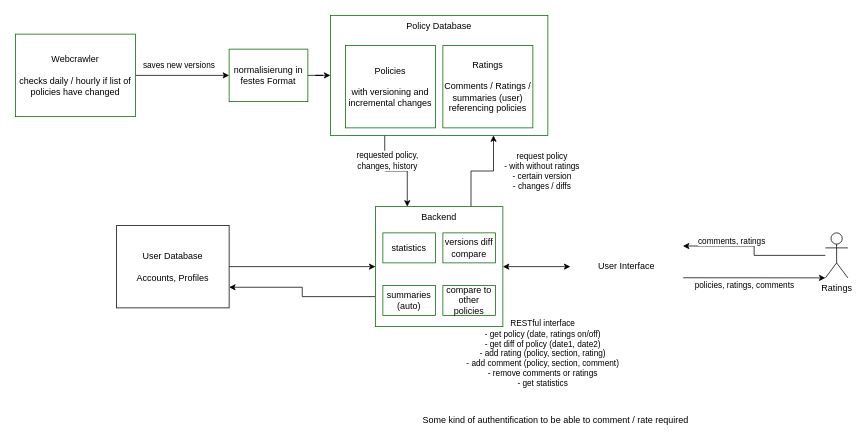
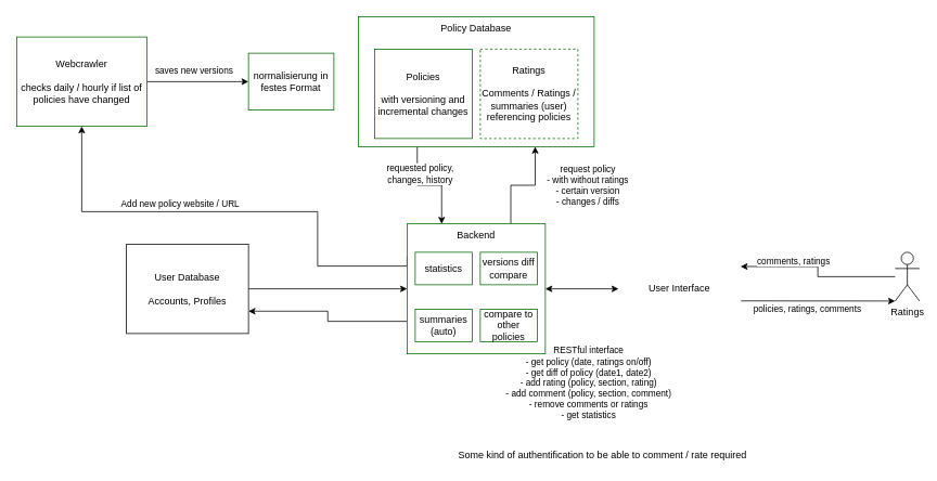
  <mxCell id="0" />
  <mxCell id="1" parent="0" />
  <mxCell id="2" style="edgeStyle=orthogonalEdgeStyle;rounded=0;orthogonalLoop=1;jettySize=auto;html=1;" parent="1" source="4" target="30" edge="1"><mxGeometry relative="1" as="geometry" /></mxCell>
  <mxCell id="3" value="saves new versions" style="edgeLabel;html=1;align=center;verticalAlign=middle;resizable=0;points=[];" parent="2" vertex="1" connectable="0"><mxGeometry x="-0.31" y="-2" relative="1" as="geometry"><mxPoint x="14" y="-17" as="offset" /></mxGeometry></mxCell>
  <mxCell id="4" value="Webcrawler&lt;br&gt;&lt;br&gt;checks daily / hourly if list of policies have changed" style="rounded=0;whiteSpace=wrap;html=1;strokeColor=#006600;" parent="1" vertex="1"><mxGeometry x="20" y="45" width="160" height="110" as="geometry" /></mxCell>
  <mxCell id="5" style="edgeStyle=orthogonalEdgeStyle;rounded=0;orthogonalLoop=1;jettySize=auto;html=1;exitX=0.25;exitY=1;exitDx=0;exitDy=0;entryX=0.25;entryY=0;entryDx=0;entryDy=0;" parent="1" source="7" target="23" edge="1"><mxGeometry relative="1" as="geometry" /></mxCell>
  <mxCell id="6" value="requested policy, &lt;br&gt;changes, history" style="edgeLabel;html=1;align=center;verticalAlign=middle;resizable=0;points=[];" parent="5" vertex="1" connectable="0"><mxGeometry x="-0.336" y="3" relative="1" as="geometry"><mxPoint y="-8" as="offset" /></mxGeometry></mxCell>
  <mxCell id="7" value="Policy Database" style="rounded=0;whiteSpace=wrap;html=1;verticalAlign=top;strokeColor=#006600;" parent="1" vertex="1"><mxGeometry x="440" y="20" width="290" height="160" as="geometry" /></mxCell>
  <mxCell id="8" style="edgeStyle=orthogonalEdgeStyle;rounded=0;orthogonalLoop=1;jettySize=auto;html=1;entryX=0.75;entryY=1;entryDx=0;entryDy=0;exitX=0.75;exitY=0;exitDx=0;exitDy=0;" parent="1" source="23" target="7" edge="1"><mxGeometry relative="1" as="geometry" /></mxCell>
  <mxCell id="9" value="request policy&lt;br&gt;- with without ratings&lt;br&gt;- certain version&lt;br&gt;- changes / diffs" style="edgeLabel;html=1;align=center;verticalAlign=middle;resizable=0;points=[];" parent="8" vertex="1" connectable="0"><mxGeometry x="-0.178" y="-2" relative="1" as="geometry"><mxPoint x="90" y="-2" as="offset" /></mxGeometry></mxCell>
  <mxCell id="10" style="edgeStyle=orthogonalEdgeStyle;rounded=0;orthogonalLoop=1;jettySize=auto;html=1;entryX=0;entryY=1;entryDx=0;entryDy=0;entryPerimeter=0;exitX=0.994;exitY=0.635;exitDx=0;exitDy=0;exitPerimeter=0;" parent="1" source="15" target="18" edge="1"><mxGeometry relative="1" as="geometry"><mxPoint x="650" y="380" as="sourcePoint" /><Array as="points"><mxPoint x="910" y="370" /></Array></mxGeometry></mxCell>
  <mxCell id="11" value="policies, ratings, comments" style="edgeLabel;html=1;align=center;verticalAlign=middle;resizable=0;points=[];" parent="10" vertex="1" connectable="0"><mxGeometry x="-0.564" relative="1" as="geometry"><mxPoint x="40" y="10" as="offset" /></mxGeometry></mxCell>
  <mxCell id="12" style="edgeStyle=orthogonalEdgeStyle;rounded=0;orthogonalLoop=1;jettySize=auto;html=1;entryX=1;entryY=0.75;entryDx=0;entryDy=0;exitX=0;exitY=0.75;exitDx=0;exitDy=0;" parent="1" source="23" target="20" edge="1"><mxGeometry relative="1" as="geometry" /></mxCell>
  <mxCell id="13" style="edgeStyle=orthogonalEdgeStyle;rounded=0;orthogonalLoop=1;jettySize=auto;html=1;startArrow=classic;startFill=1;" parent="1" source="15" target="23" edge="1"><mxGeometry relative="1" as="geometry" /></mxCell>
  <mxCell id="14" value="RESTful interface&lt;br&gt;- get policy (date, ratings on/off)&lt;br&gt;- get diff of policy (date1, date2)&lt;br&gt;- add rating (policy, section, rating)&lt;br&gt;- add comment (policy, section, comment)&lt;br&gt;- remove comments or ratings&lt;br&gt;- get statistics" style="edgeLabel;html=1;align=center;verticalAlign=middle;resizable=0;points=[];" parent="13" vertex="1" connectable="0"><mxGeometry x="0.164" relative="1" as="geometry"><mxPoint x="14" y="115" as="offset" /></mxGeometry></mxCell>
  <mxCell id="15" value="User Interface" style="rounded=0;whiteSpace=wrap;html=1;strokeColor=#FFFFFF;" parent="1" vertex="1"><mxGeometry x="760" y="300" width="150" height="110" as="geometry" /></mxCell>
  <mxCell id="16" style="edgeStyle=orthogonalEdgeStyle;rounded=0;orthogonalLoop=1;jettySize=auto;html=1;entryX=1;entryY=0.25;entryDx=0;entryDy=0;" parent="1" source="18" target="15" edge="1"><mxGeometry relative="1" as="geometry" /></mxCell>
  <mxCell id="17" value="comments, ratings" style="edgeLabel;html=1;align=center;verticalAlign=middle;resizable=0;points=[];" parent="16" vertex="1" connectable="0"><mxGeometry x="0.393" y="1" relative="1" as="geometry"><mxPoint x="3" y="-8" as="offset" /></mxGeometry></mxCell>
  <mxCell id="18" value="Ratings" style="shape=umlActor;verticalLabelPosition=bottom;verticalAlign=top;html=1;outlineConnect=0;" parent="1" vertex="1"><mxGeometry x="1100" y="310" width="30" height="60" as="geometry" /></mxCell>
  <mxCell id="19" style="edgeStyle=orthogonalEdgeStyle;rounded=0;orthogonalLoop=1;jettySize=auto;html=1;entryX=0;entryY=0.5;entryDx=0;entryDy=0;exitX=1;exitY=0.5;exitDx=0;exitDy=0;" parent="1" source="20" target="23" edge="1"><mxGeometry relative="1" as="geometry" /></mxCell>
  <mxCell id="20" value="User Database&lt;br&gt;&lt;br&gt;Accounts, Profiles" style="rounded=0;whiteSpace=wrap;html=1;" parent="1" vertex="1"><mxGeometry x="155" y="300" width="150" height="110" as="geometry" /></mxCell>
+ <mxCell id="21" style="edgeStyle=orthogonalEdgeStyle;rounded=0;orthogonalLoop=1;jettySize=auto;html=1;startArrow=none;startFill=0;exitX=0;exitY=0.25;exitDx=0;exitDy=0;entryX=0.5;entryY=1;entryDx=0;entryDy=0;" parent="1" source="23" target="4" edge="1"><mxGeometry relative="1" as="geometry"><Array as="points"><mxPoint x="500" y="327" /><mxPoint x="390" y="327" /><mxPoint x="390" y="260" /><mxPoint x="100" y="260" /></Array></mxGeometry></mxCell>
+ <mxCell id="22" value="Add new policy website / URL" style="edgeLabel;html=1;align=center;verticalAlign=middle;resizable=0;points=[];" parent="21" vertex="1" connectable="0"><mxGeometry x="0.15" relative="1" as="geometry"><mxPoint x="-23" y="-10" as="offset" /></mxGeometry></mxCell>
  <mxCell id="23" value="Backend" style="rounded=0;whiteSpace=wrap;html=1;strokeColor=#006600;verticalAlign=top;" parent="1" vertex="1"><mxGeometry x="500" y="275" width="170" height="160" as="geometry" /></mxCell>
  <mxCell id="24" value="Policies&lt;br&gt;&lt;br&gt;with versioning and incremental changes" style="rounded=0;whiteSpace=wrap;html=1;strokeColor=#006600;" parent="1" vertex="1"><mxGeometry x="460" y="60" width="120" height="110" as="geometry" /></mxCell>
- <mxCell id="25" value="Ratings&lt;br&gt;&lt;br&gt;Comments / Ratings / summaries (user)&lt;br&gt;referencing policies" style="rounded=0;whiteSpace=wrap;html=1;strokeColor=#006600;" parent="1" vertex="1"><mxGeometry x="590" y="60" width="120" height="110" as="geometry" /></mxCell>
+ <mxCell id="25" value="Ratings&lt;br&gt;&lt;br&gt;Comments / Ratings / summaries (user)&lt;br&gt;referencing policies" style="rounded=0;whiteSpace=wrap;html=1;strokeColor=#006600;dashed=1;" parent="1" vertex="1"><mxGeometry x="590" y="60" width="120" height="110" as="geometry" /></mxCell>
  <mxCell id="26" value="Some kind of authentification to be able to comment / rate required" style="text;html=1;align=center;verticalAlign=middle;resizable=0;points=[];autosize=1;strokeColor=none;fillColor=none;" parent="1" vertex="1"><mxGeometry x="555" y="550" width="370" height="20" as="geometry" /></mxCell>
  <mxCell id="27" value="statistics" style="rounded=0;whiteSpace=wrap;html=1;strokeColor=#006600;" parent="1" vertex="1"><mxGeometry x="510" y="310" width="70" height="40" as="geometry" /></mxCell>
  <mxCell id="28" value="summaries&lt;br&gt;(auto)" style="rounded=0;whiteSpace=wrap;html=1;strokeColor=#006600;" parent="1" vertex="1"><mxGeometry x="510" y="380" width="70" height="40" as="geometry" /></mxCell>
- <mxCell id="29" style="edgeStyle=orthogonalEdgeStyle;rounded=0;orthogonalLoop=1;jettySize=auto;html=1;startArrow=none;startFill=0;" parent="1" source="30" target="7" edge="1"><mxGeometry relative="1" as="geometry" /></mxCell>
  <mxCell id="30" value="normalisierung in festes Format" style="rounded=0;whiteSpace=wrap;html=1;strokeColor=#006600;" parent="1" vertex="1"><mxGeometry x="305" y="65" width="105" height="70" as="geometry" /></mxCell>
  <mxCell id="31" value="versions diff compare" style="rounded=0;whiteSpace=wrap;html=1;strokeColor=#006600;" parent="1" vertex="1"><mxGeometry x="590" y="310" width="70" height="40" as="geometry" /></mxCell>
  <mxCell id="32" value="compare to other policies" style="rounded=0;whiteSpace=wrap;html=1;strokeColor=#006600;" parent="1" vertex="1"><mxGeometry x="590" y="380" width="70" height="40" as="geometry" /></mxCell>
